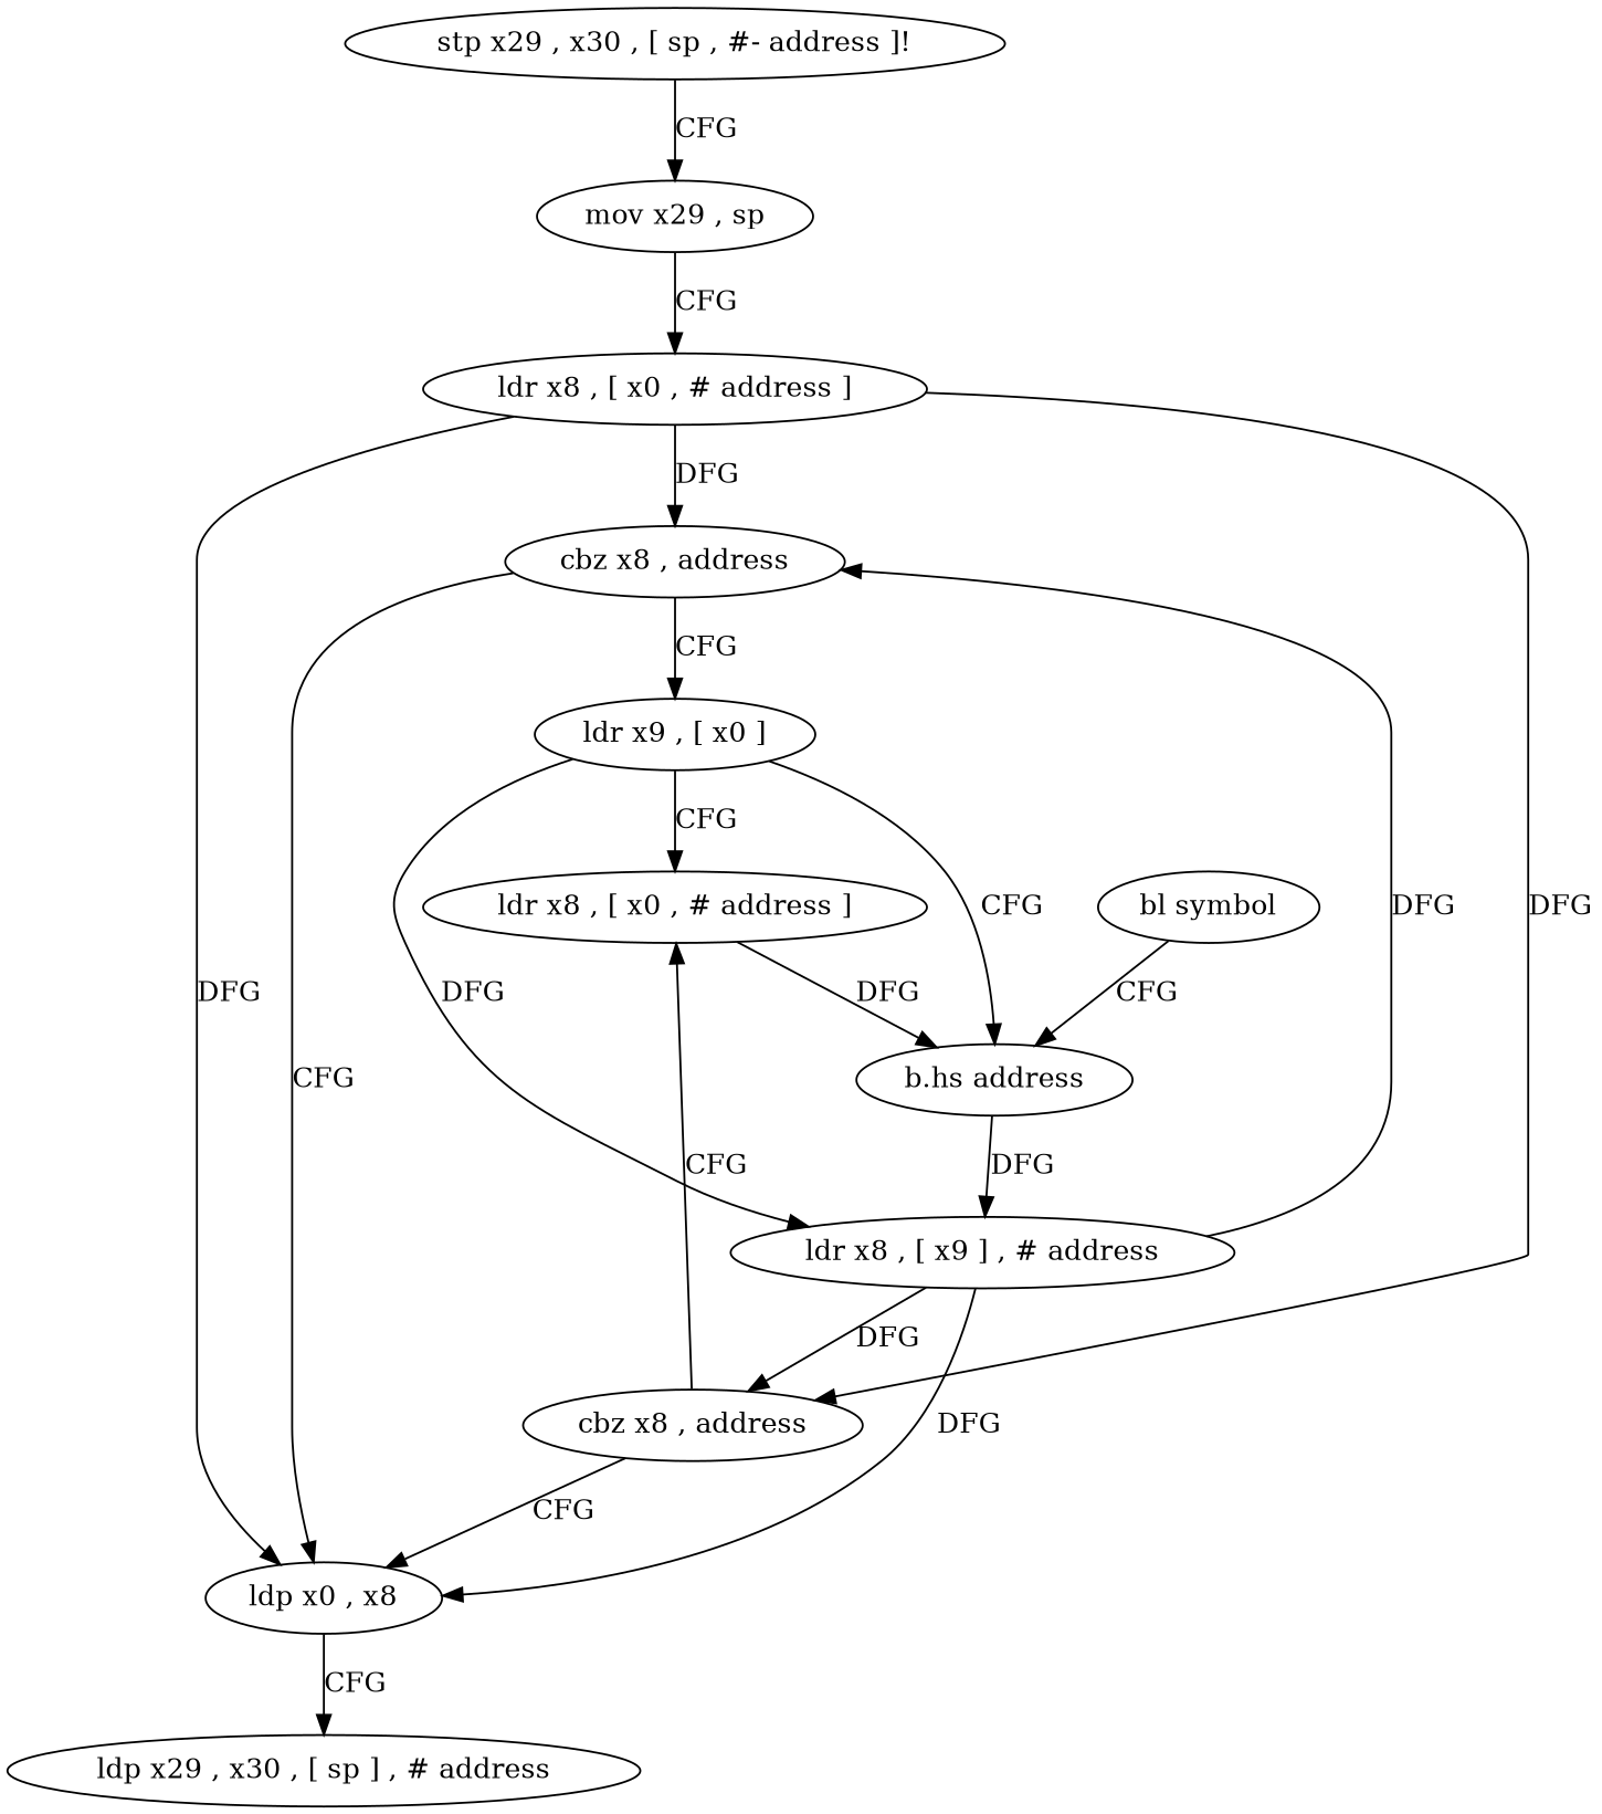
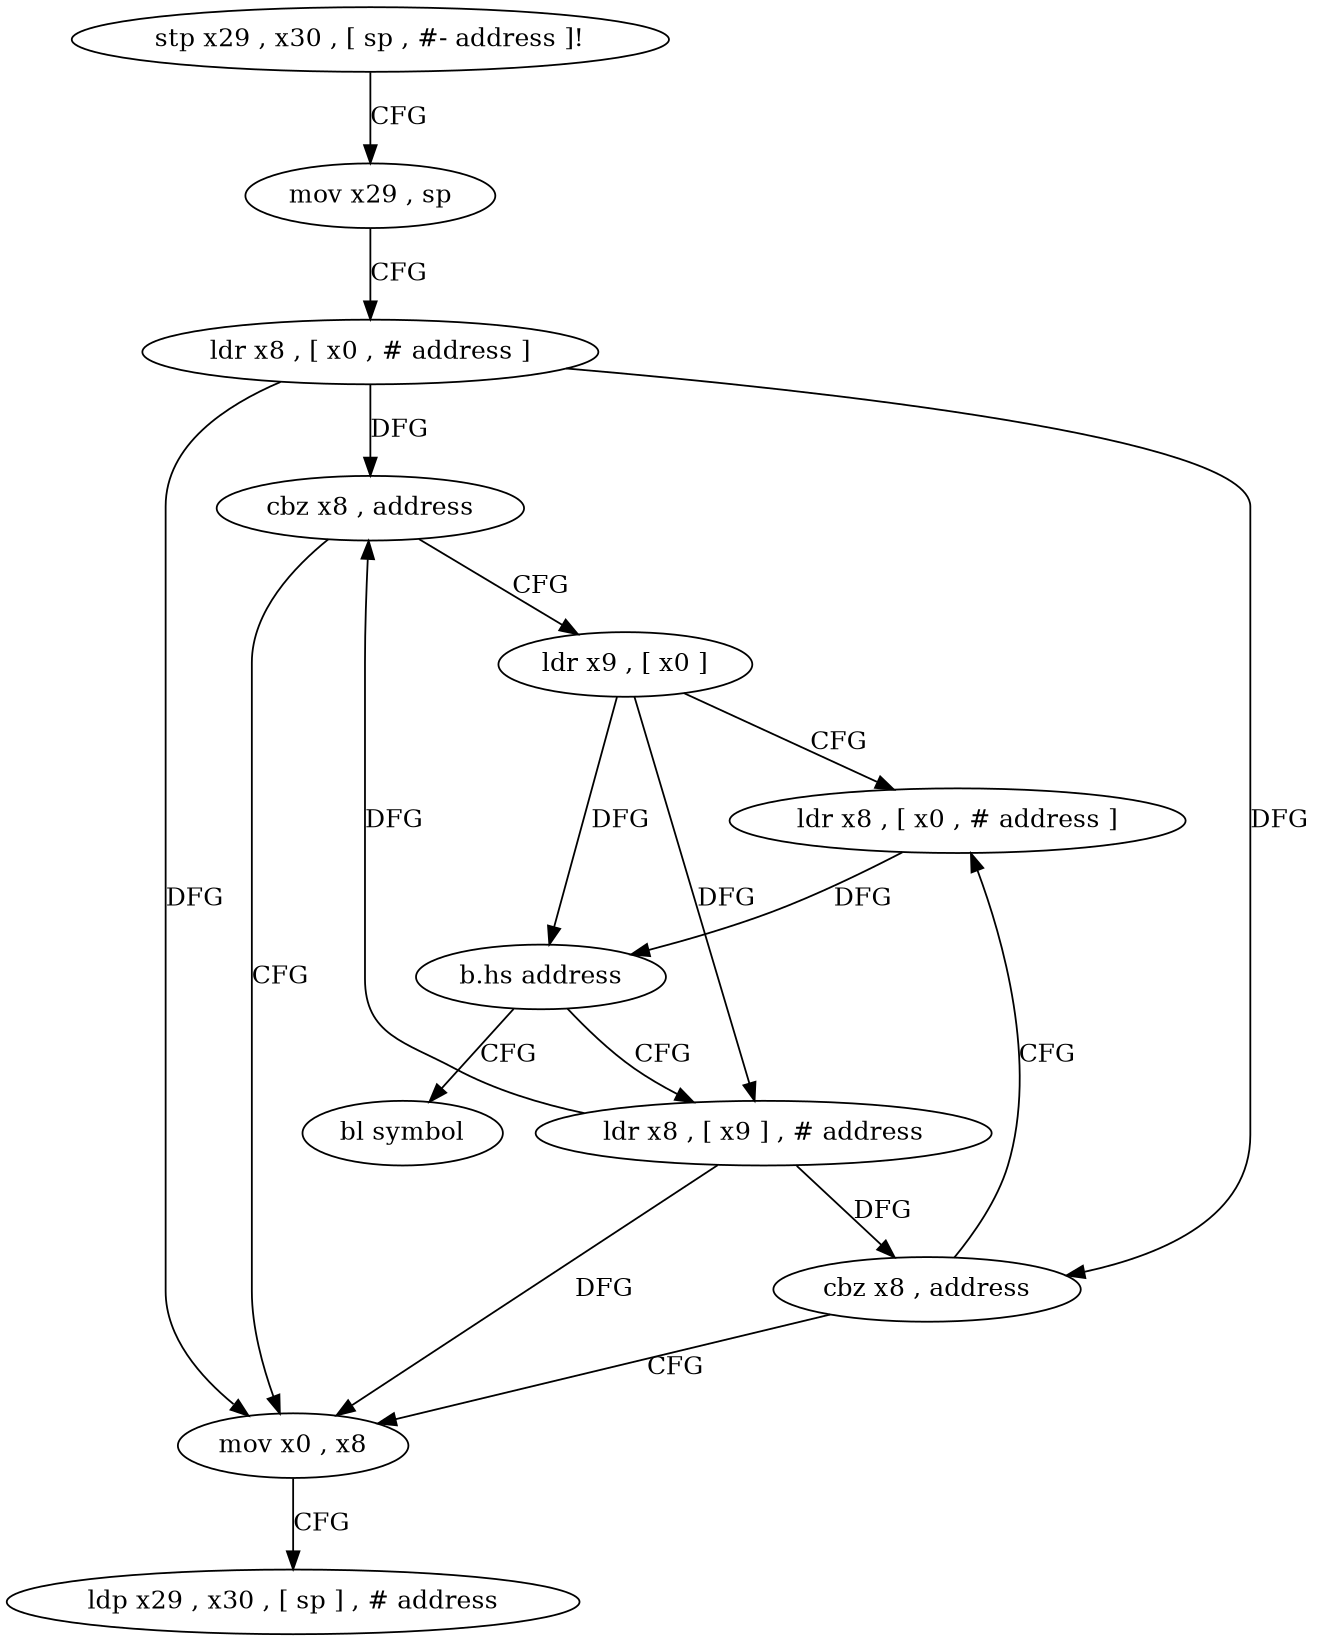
  digraph {
    n1 [label="stp x29 , x30 , [ sp , #- address ]!"]
    n2 [label="mov x29 , sp"]
    n3 [label="ldr x8 , [ x0 , # address ]"]
    n4 [label="cbz x8 , address"]
-   n5 [label="ldp x0 , x8"]
+   n5 [label="mov x0 , x8"]
    n6 [label="cbz x8 , address"]
    n7 [label="ldr x9 , [ x0 ]"]
    n8 [label="ldp x29 , x30 , [ sp ] , # address"]
    n9 [label="ldr x8 , [ x0 , # address ]"]
    n10 [label="ldr x8 , [ x9 ] , # address"]
    n11 [label="b.hs address"]
    n12 [label="bl symbol"]
    n1 -> n2 [label=CFG]
    n2 -> n3 [label=CFG]
    n3 -> n4 [label=DFG]
    n3 -> n5 [label=DFG]
    n3 -> n6 [label=DFG]
    n4 -> n5 [label=CFG]
    n4 -> n7 [label=CFG]
    n5 -> n8 [label=CFG]
    n6 -> n5 [label=CFG]
    n6 -> n9 [label=CFG]
    n7 -> n9 [label=CFG]
    n7 -> n10 [label=DFG]
-   n7 -> n11 [label=CFG]
+   n7 -> n11 [label=DFG]
    n9 -> n11 [label=DFG]
    n10 -> n4 [label=DFG]
    n10 -> n5 [label=DFG]
    n10 -> n6 [label=DFG]
-   n11 -> n10 [label=DFG]
-   n12 -> n11 [label=CFG]
+   n11 -> n10 [label=CFG]
+   n11 -> n12 [label=CFG]
  }
